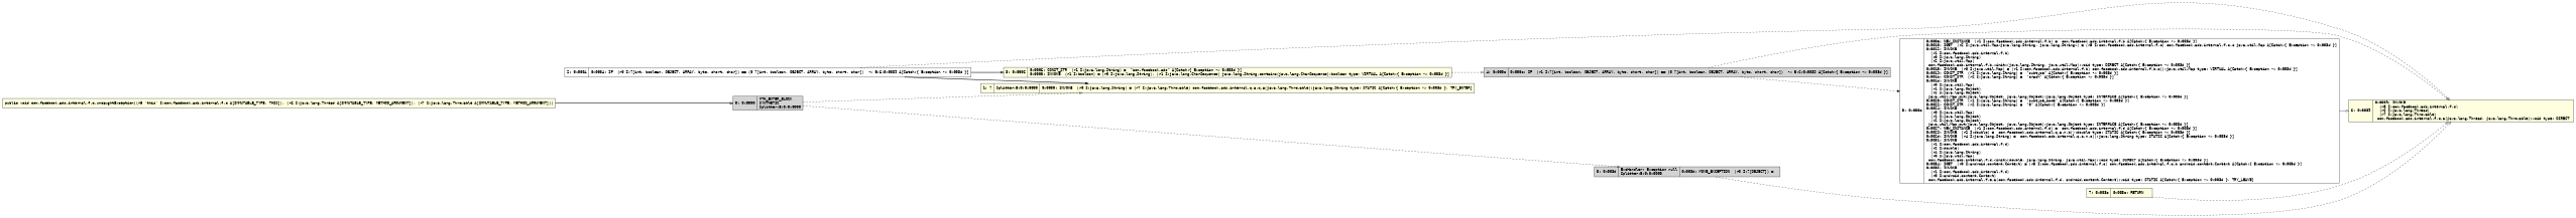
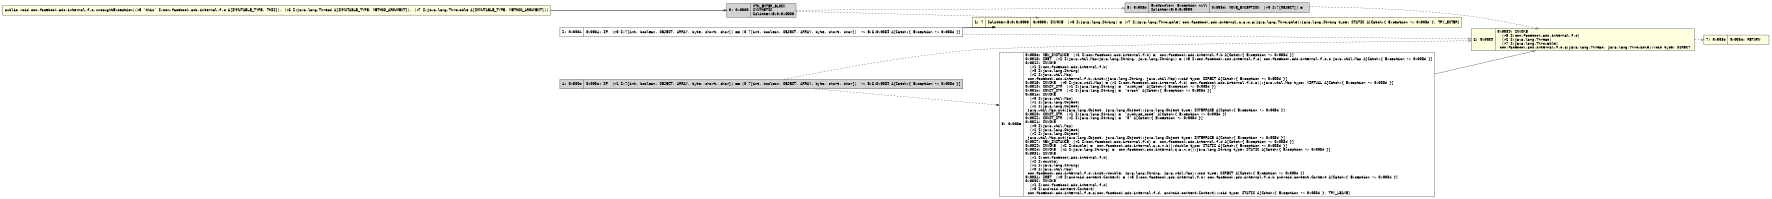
  digraph {
    fontname="DejaVu Sans Mono"
    rankdir=LR
    node [fillcolor=lightyellow fontname="DejaVu Sans Mono" shape=record style=filled]
    edge [arrowhead=onormal fontname="DejaVu Sans Mono" style=dashed]
    n1 [fillcolor=lightgrey label="{0\:\ 0x0000|MTH_ENTER_BLOCK\lSYNTHETIC\lSplitter:B:0:0x0000\l}"]
    n2 [label="{1\:\ ?|Splitter:B:0:0x0000\l|0x0000: INVOKE  (r0 I:java.lang.String) = (r7 I:java.lang.Throwable) com.facebook.ads.internal.q.a.q.a(java.lang.Throwable):java.lang.String type: STATIC A[Catch:\{ Exception \-\> 0x003d \}, TRY_ENTER]\l}"]
    n3 [fillcolor=lightgrey label="{8\:\ 0x003d|ExcHandler: Exception null\lSplitter:B:0:0x0000\l|0x003d: MOVE_EXCEPTION  (r0 I:?[OBJECT]) =  \l}"]
    n4 [label="{6\:\ 0x0039|0x0039: INVOKE  \l  (r5 I:com.facebook.ads.internal.f.c)\l  (r6 I:java.lang.Thread)\l  (r7 I:java.lang.Throwable)\l com.facebook.ads.internal.f.c.a(java.lang.Thread, java.lang.Throwable):void type: DIRECT \l}"]
    n5 [fillcolor=white label="{2\:\ 0x0004|0x0004: IF  (r0 I:?[int, boolean, OBJECT, ARRAY, byte, short, char]) == (0 ?[int, boolean, OBJECT, ARRAY, byte, short, char])  \-\> B:6:0x0039 A[Catch:\{ Exception \-\> 0x003d \}]\l}"]
-   n6 [label="{3\:\ 0x0006|0x0006: CONST_STR  (r1 I:java.lang.String) =  \"com.facebook.ads\" A[Catch:\{ Exception \-\> 0x003d \}]\l0x0008: INVOKE  (r1 I:boolean) = (r0 I:java.lang.String), (r1 I:java.lang.CharSequence) java.lang.String.contains(java.lang.CharSequence):boolean type: VIRTUAL A[Catch:\{ Exception \-\> 0x003d \}]\l}"]
    n7 [fillcolor=lightgrey label="{4\:\ 0x000c|0x000c: IF  (r1 I:?[int, boolean, OBJECT, ARRAY, byte, short, char]) == (0 ?[int, boolean, OBJECT, ARRAY, byte, short, char])  \-\> B:6:0x0039 A[Catch:\{ Exception \-\> 0x003d \}]\l}"]
    n8 [label="{7\:\ 0x003c|0x003c: RETURN   \l}"]
    n9 [fillcolor=white label="{5\:\ 0x000e|0x000e: NEW_INSTANCE  (r1 I:com.facebook.ads.internal.f.b) =  com.facebook.ads.internal.f.b A[Catch:\{ Exception \-\> 0x003d \}]\l0x0010: IGET  (r2 I:java.util.Map\<java.lang.String, java.lang.String\>) = (r5 I:com.facebook.ads.internal.f.c) com.facebook.ads.internal.f.c.c java.util.Map A[Catch:\{ Exception \-\> 0x003d \}]\l0x0012: INVOKE  \l  (r1 I:com.facebook.ads.internal.f.b)\l  (r0 I:java.lang.String)\l  (r2 I:java.util.Map)\l com.facebook.ads.internal.f.b.\<init\>(java.lang.String, java.util.Map):void type: DIRECT A[Catch:\{ Exception \-\> 0x003d \}]\l0x0015: INVOKE  (r0 I:java.util.Map) = (r1 I:com.facebook.ads.internal.f.b) com.facebook.ads.internal.f.b.a():java.util.Map type: VIRTUAL A[Catch:\{ Exception \-\> 0x003d \}]\l0x0019: CONST_STR  (r1 I:java.lang.String) =  \"subtype\" A[Catch:\{ Exception \-\> 0x003d \}]\l0x001b: CONST_STR  (r2 I:java.lang.String) =  \"crash\" A[Catch:\{ Exception \-\> 0x003d \}]\l0x001d: INVOKE  \l  (r0 I:java.util.Map)\l  (r1 I:java.lang.Object)\l  (r2 I:java.lang.Object)\l java.util.Map.put(java.lang.Object, java.lang.Object):java.lang.Object type: INTERFACE A[Catch:\{ Exception \-\> 0x003d \}]\l0x0020: CONST_STR  (r1 I:java.lang.String) =  \"subtype_code\" A[Catch:\{ Exception \-\> 0x003d \}]\l0x0022: CONST_STR  (r2 I:java.lang.String) =  \"0\" A[Catch:\{ Exception \-\> 0x003d \}]\l0x0024: INVOKE  \l  (r0 I:java.util.Map)\l  (r1 I:java.lang.Object)\l  (r2 I:java.lang.Object)\l java.util.Map.put(java.lang.Object, java.lang.Object):java.lang.Object type: INTERFACE A[Catch:\{ Exception \-\> 0x003d \}]\l0x0027: NEW_INSTANCE  (r1 I:com.facebook.ads.internal.f.d) =  com.facebook.ads.internal.f.d A[Catch:\{ Exception \-\> 0x003d \}]\l0x0029: INVOKE  (r2 I:double) =  com.facebook.ads.internal.q.a.n.b():double type: STATIC A[Catch:\{ Exception \-\> 0x003d \}]\l0x002d: INVOKE  (r4 I:java.lang.String) =  com.facebook.ads.internal.q.a.n.c():java.lang.String type: STATIC A[Catch:\{ Exception \-\> 0x003d \}]\l0x3031: INVOKE  \l  (r1 I:com.facebook.ads.internal.f.d)\l  (r2 I:double)\l  (r4 I:java.lang.String)\l  (r0 I:java.util.Map)\l com.facebook.ads.internal.f.d.\<init\>(double, java.lang.String, java.util.Map):void type: DIRECT A[Catch:\{ Exception \-\> 0x003d \}]\l0x0034: IGET  (r0 I:android.content.Context) = (r5 I:com.facebook.ads.internal.f.c) com.facebook.ads.internal.f.c.b android.content.Context A[Catch:\{ Exception \-\> 0x003d \}]\l0x0036: INVOKE  \l  (r1 I:com.facebook.ads.internal.f.d)\l  (r0 I:android.content.Context)\l com.facebook.ads.internal.f.e.a(com.facebook.ads.internal.f.d, android.content.Context):void type: STATIC A[Catch:\{ Exception \-\> 0x003d \}, TRY_LEAVE]\l}"]
    n10 [label="{public void com.facebook.ads.internal.f.c.uncaughtException((r5 'this' I:com.facebook.ads.internal.f.c A[IMMUTABLE_TYPE, THIS]), (r6 I:java.lang.Thread A[IMMUTABLE_TYPE, METHOD_ARGUMENT]), (r7 I:java.lang.Throwable A[IMMUTABLE_TYPE, METHOD_ARGUMENT])) }"]
    n1 -> n2
    n1 -> n3
    n3 -> n4
-   n8 -> n4
+   n4 -> n8
    n5 -> n2 [arrowhead=normal style=bold]
    n5 -> n4
-   n5 -> n6 [style=bold]
-   n6 -> n7
    n7 -> n4
    n7 -> n9 [arrowhead=normal]
    n9 -> n4 [style=solid]
    n10 -> n1 [style=bold]
  }
